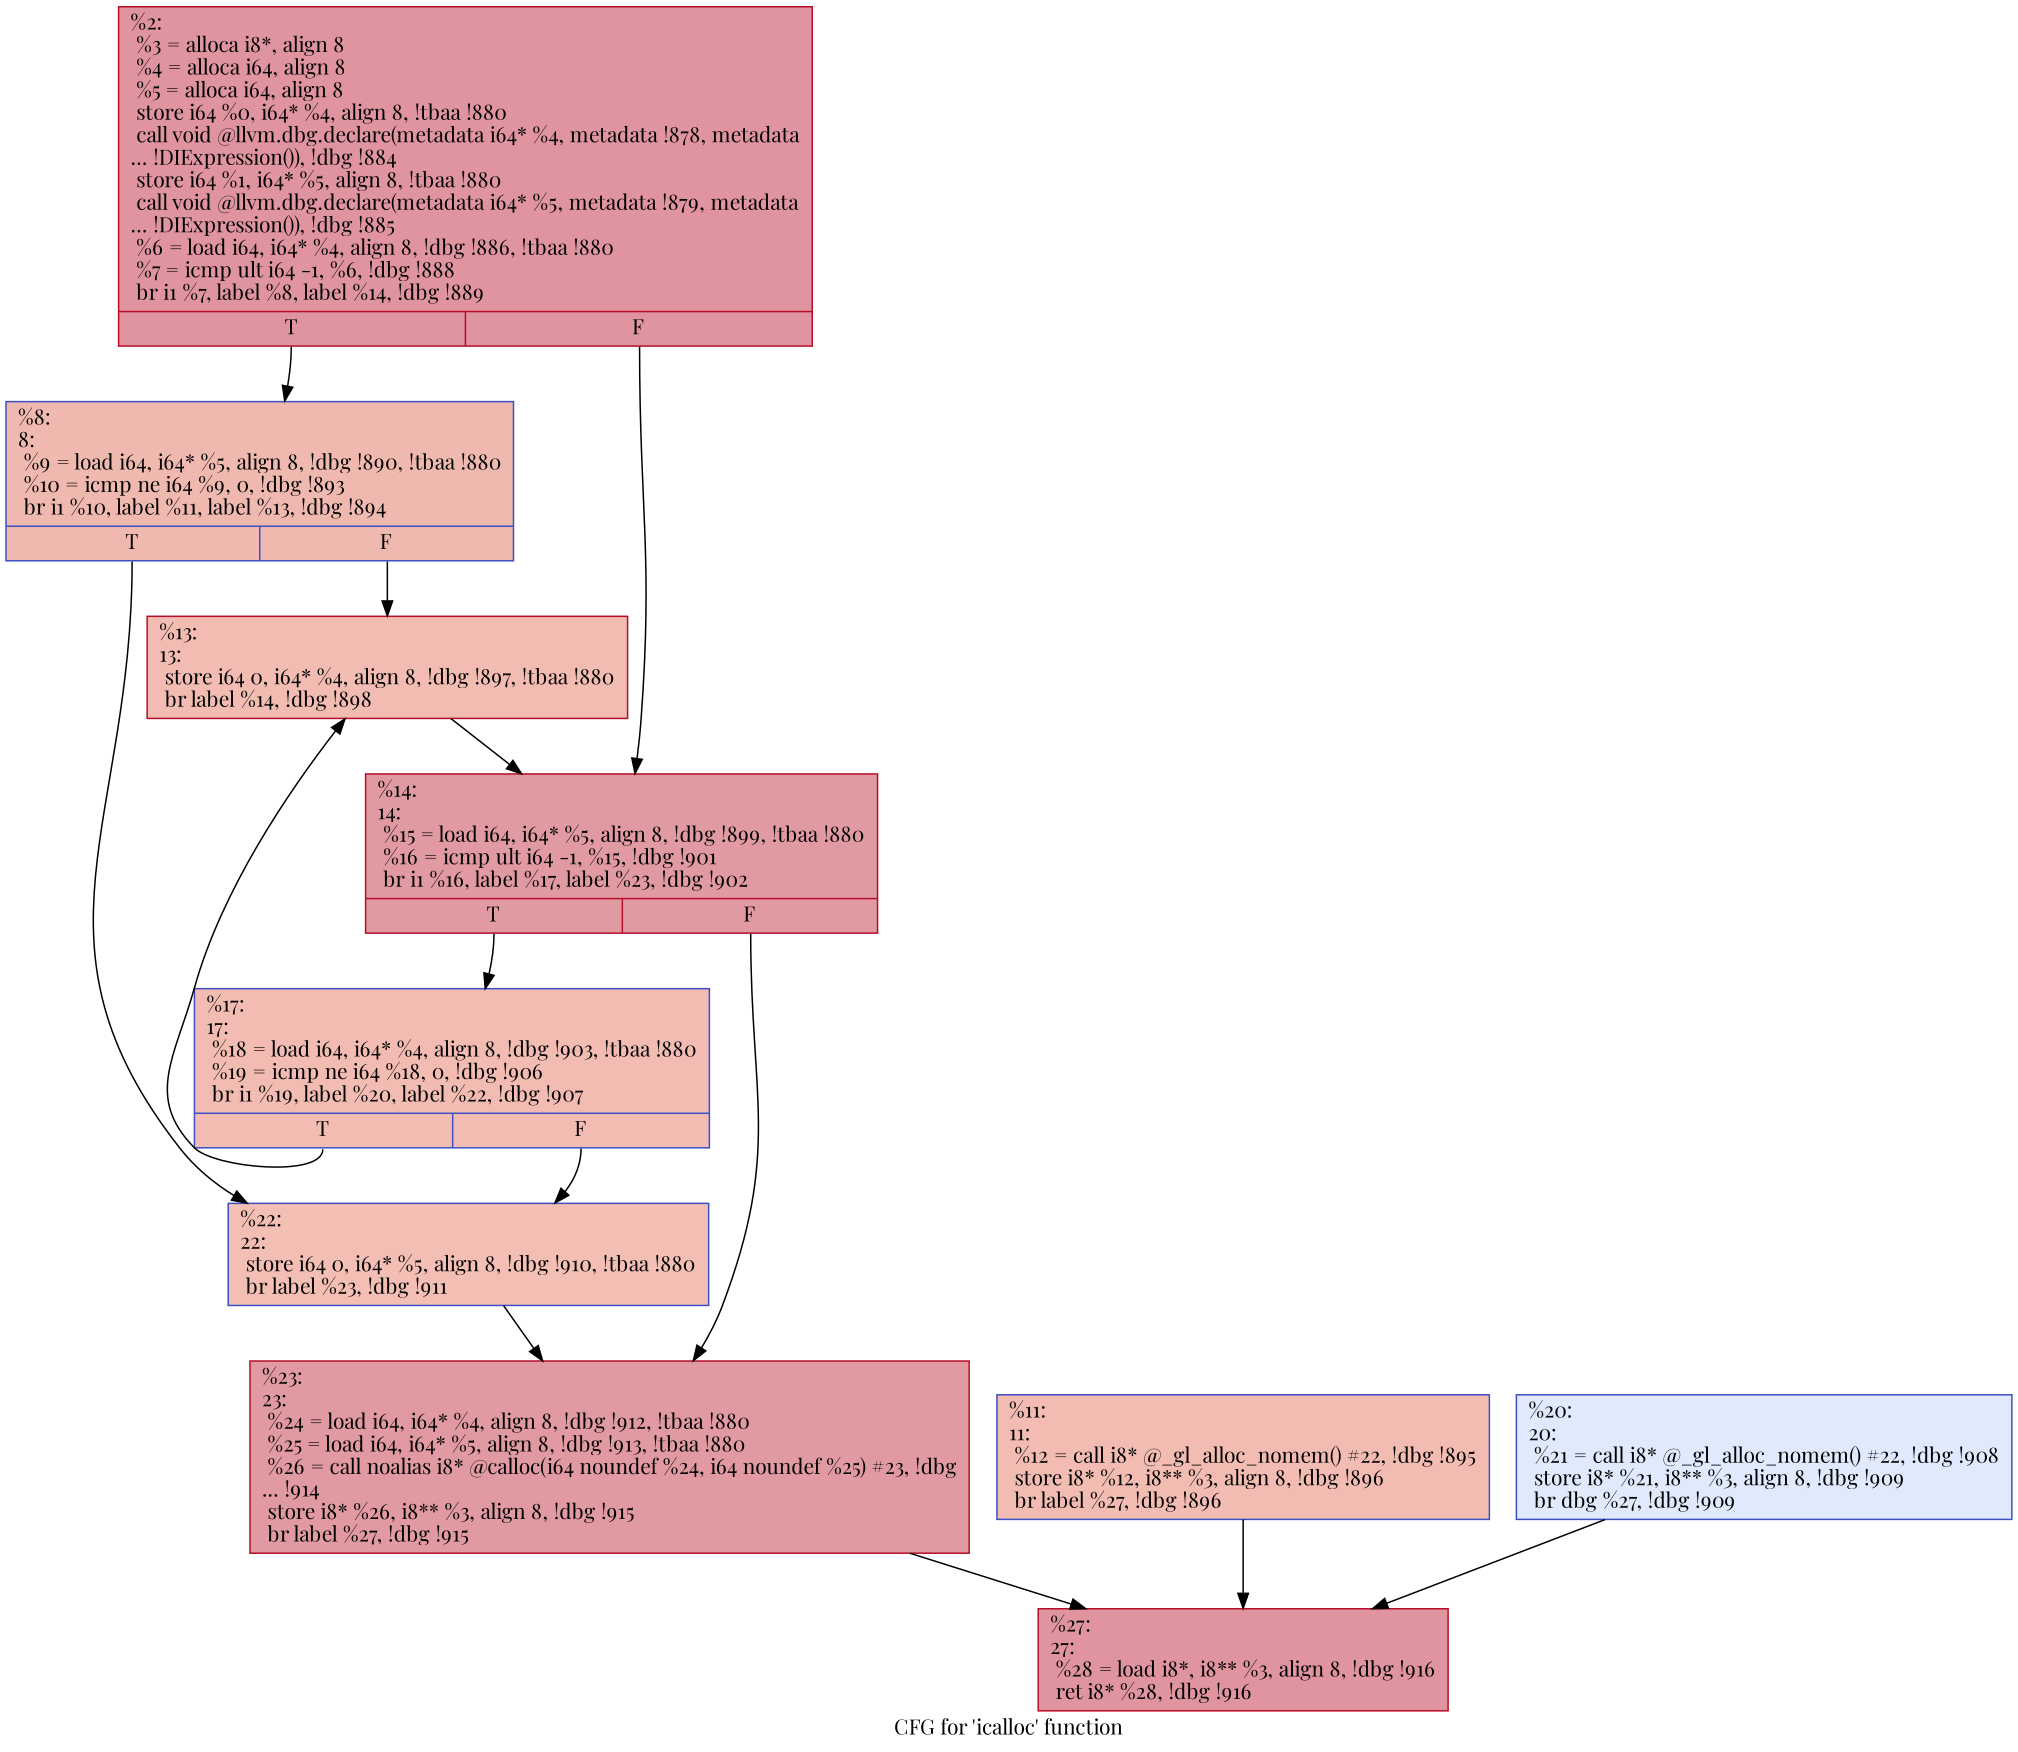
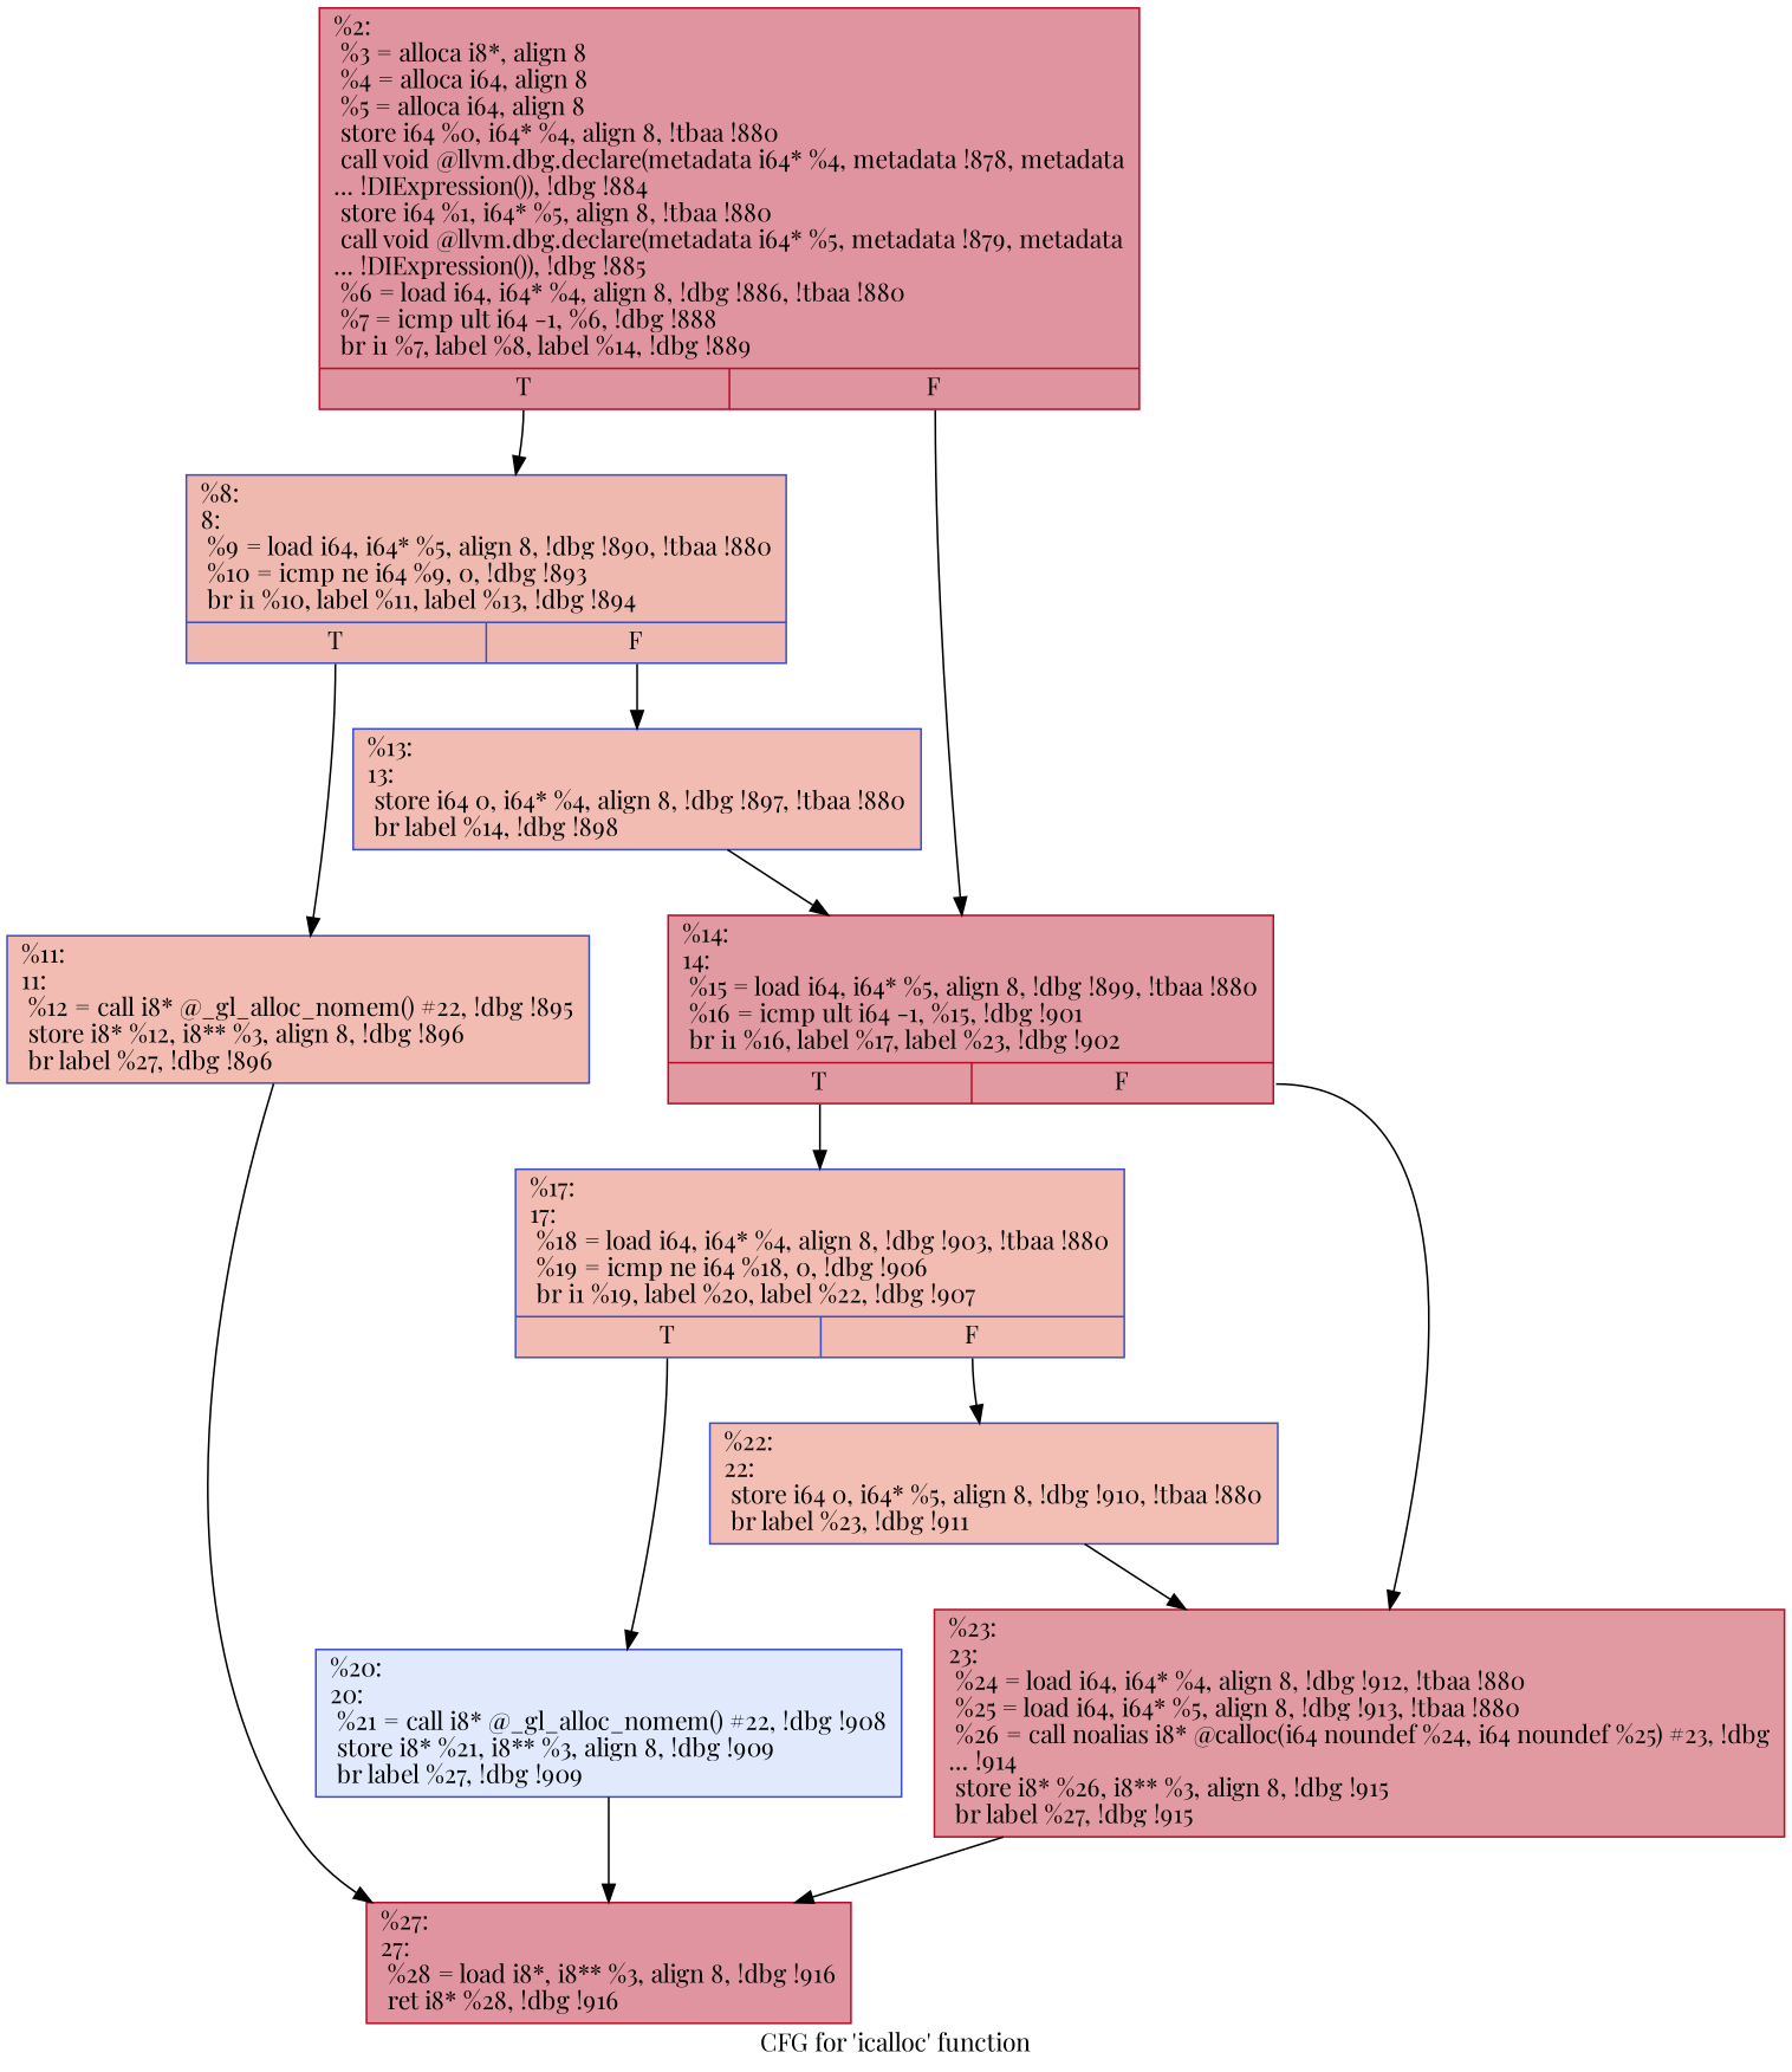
  digraph {
    fontname="Playfair Display"
    label="CFG for 'icalloc' function"
    node [color="#3d50c3ff" fillcolor="#e1675170" fontname="Playfair Display" shape=record style=filled]
    edge [fontname="Playfair Display"]
    n1 [color="#b70d28ff" fillcolor="#b70d2870" label="{%2:\l  %3 = alloca i8*, align 8\l  %4 = alloca i64, align 8\l  %5 = alloca i64, align 8\l  store i64 %0, i64* %4, align 8, !tbaa !880\l  call void @llvm.dbg.declare(metadata i64* %4, metadata !878, metadata\l... !DIExpression()), !dbg !884\l  store i64 %1, i64* %5, align 8, !tbaa !880\l  call void @llvm.dbg.declare(metadata i64* %5, metadata !879, metadata\l... !DIExpression()), !dbg !885\l  %6 = load i64, i64* %4, align 8, !dbg !886, !tbaa !880\l  %7 = icmp ult i64 -1, %6, !dbg !888\l  br i1 %7, label %8, label %14, !dbg !889\l|{<s0>T|<s1>F}}"]
    n2 [fillcolor="#de614d70" label="{%8:\l8:                                                \l  %9 = load i64, i64* %5, align 8, !dbg !890, !tbaa !880\l  %10 = icmp ne i64 %9, 0, !dbg !893\l  br i1 %10, label %11, label %13, !dbg !894\l|{<s0>T|<s1>F}}"]
    n3 [color="#b70d28ff" fillcolor="#bb1b2c70" label="{%14:\l14:                                               \l  %15 = load i64, i64* %5, align 8, !dbg !899, !tbaa !880\l  %16 = icmp ult i64 -1, %15, !dbg !901\l  br i1 %16, label %17, label %23, !dbg !902\l|{<s0>T|<s1>F}}"]
    n4 [label="{%11:\l11:                                               \l  %12 = call i8* @_gl_alloc_nomem() #22, !dbg !895\l  store i8* %12, i8** %3, align 8, !dbg !896\l  br label %27, !dbg !896\l}"]
-   n5 [color="#b70d28ff" label="{%13:\l13:                                               \l  store i64 0, i64* %4, align 8, !dbg !897, !tbaa !880\l  br label %14, !dbg !898\l}"]
+   n5 [label="{%13:\l13:                                               \l  store i64 0, i64* %4, align 8, !dbg !897, !tbaa !880\l  br label %14, !dbg !898\l}"]
    n6 [label="{%17:\l17:                                               \l  %18 = load i64, i64* %4, align 8, !dbg !903, !tbaa !880\l  %19 = icmp ne i64 %18, 0, !dbg !906\l  br i1 %19, label %20, label %22, !dbg !907\l|{<s0>T|<s1>F}}"]
    n7 [color="#b70d28ff" fillcolor="#bb1b2c70" label="{%23:\l23:                                               \l  %24 = load i64, i64* %4, align 8, !dbg !912, !tbaa !880\l  %25 = load i64, i64* %5, align 8, !dbg !913, !tbaa !880\l  %26 = call noalias i8* @calloc(i64 noundef %24, i64 noundef %25) #23, !dbg\l... !914\l  store i8* %26, i8** %3, align 8, !dbg !915\l  br label %27, !dbg !915\l}"]
    n8 [color="#b70d28ff" fillcolor="#b70d2870" label="{%27:\l27:                                               \l  %28 = load i8*, i8** %3, align 8, !dbg !916\l  ret i8* %28, !dbg !916\l}"]
-   n9 [fillcolor="#b9d0f970" label="{%20:\l20:                                               \l  %21 = call i8* @_gl_alloc_nomem() #22, !dbg !908\l  store i8* %21, i8** %3, align 8, !dbg !909\l  br dbg %27, !dbg !909\l}"]
+   n9 [fillcolor="#b9d0f970" label="{%20:\l20:                                               \l  %21 = call i8* @_gl_alloc_nomem() #22, !dbg !908\l  store i8* %21, i8** %3, align 8, !dbg !909\l  br label %27, !dbg !909\l}"]
    n10 [fillcolor="#e36c5570" label="{%22:\l22:                                               \l  store i64 0, i64* %5, align 8, !dbg !910, !tbaa !880\l  br label %23, !dbg !911\l}"]
    n1 -> n2 [tailport=s0]
    n1 -> n3 [tailport=s1]
-   n2 -> n10 [tailport=s0]
+   n2 -> n4 [tailport=s0]
    n2 -> n5 [tailport=s1]
    n3 -> n6 [tailport=s0]
    n3 -> n7 [tailport=s1]
    n4 -> n8
    n5 -> n3
-   n6 -> n5 [tailport=s0]
+   n6 -> n9 [tailport=s0]
    n6 -> n10 [tailport=s1]
    n7 -> n8
    n9 -> n8
    n10 -> n7
  }
